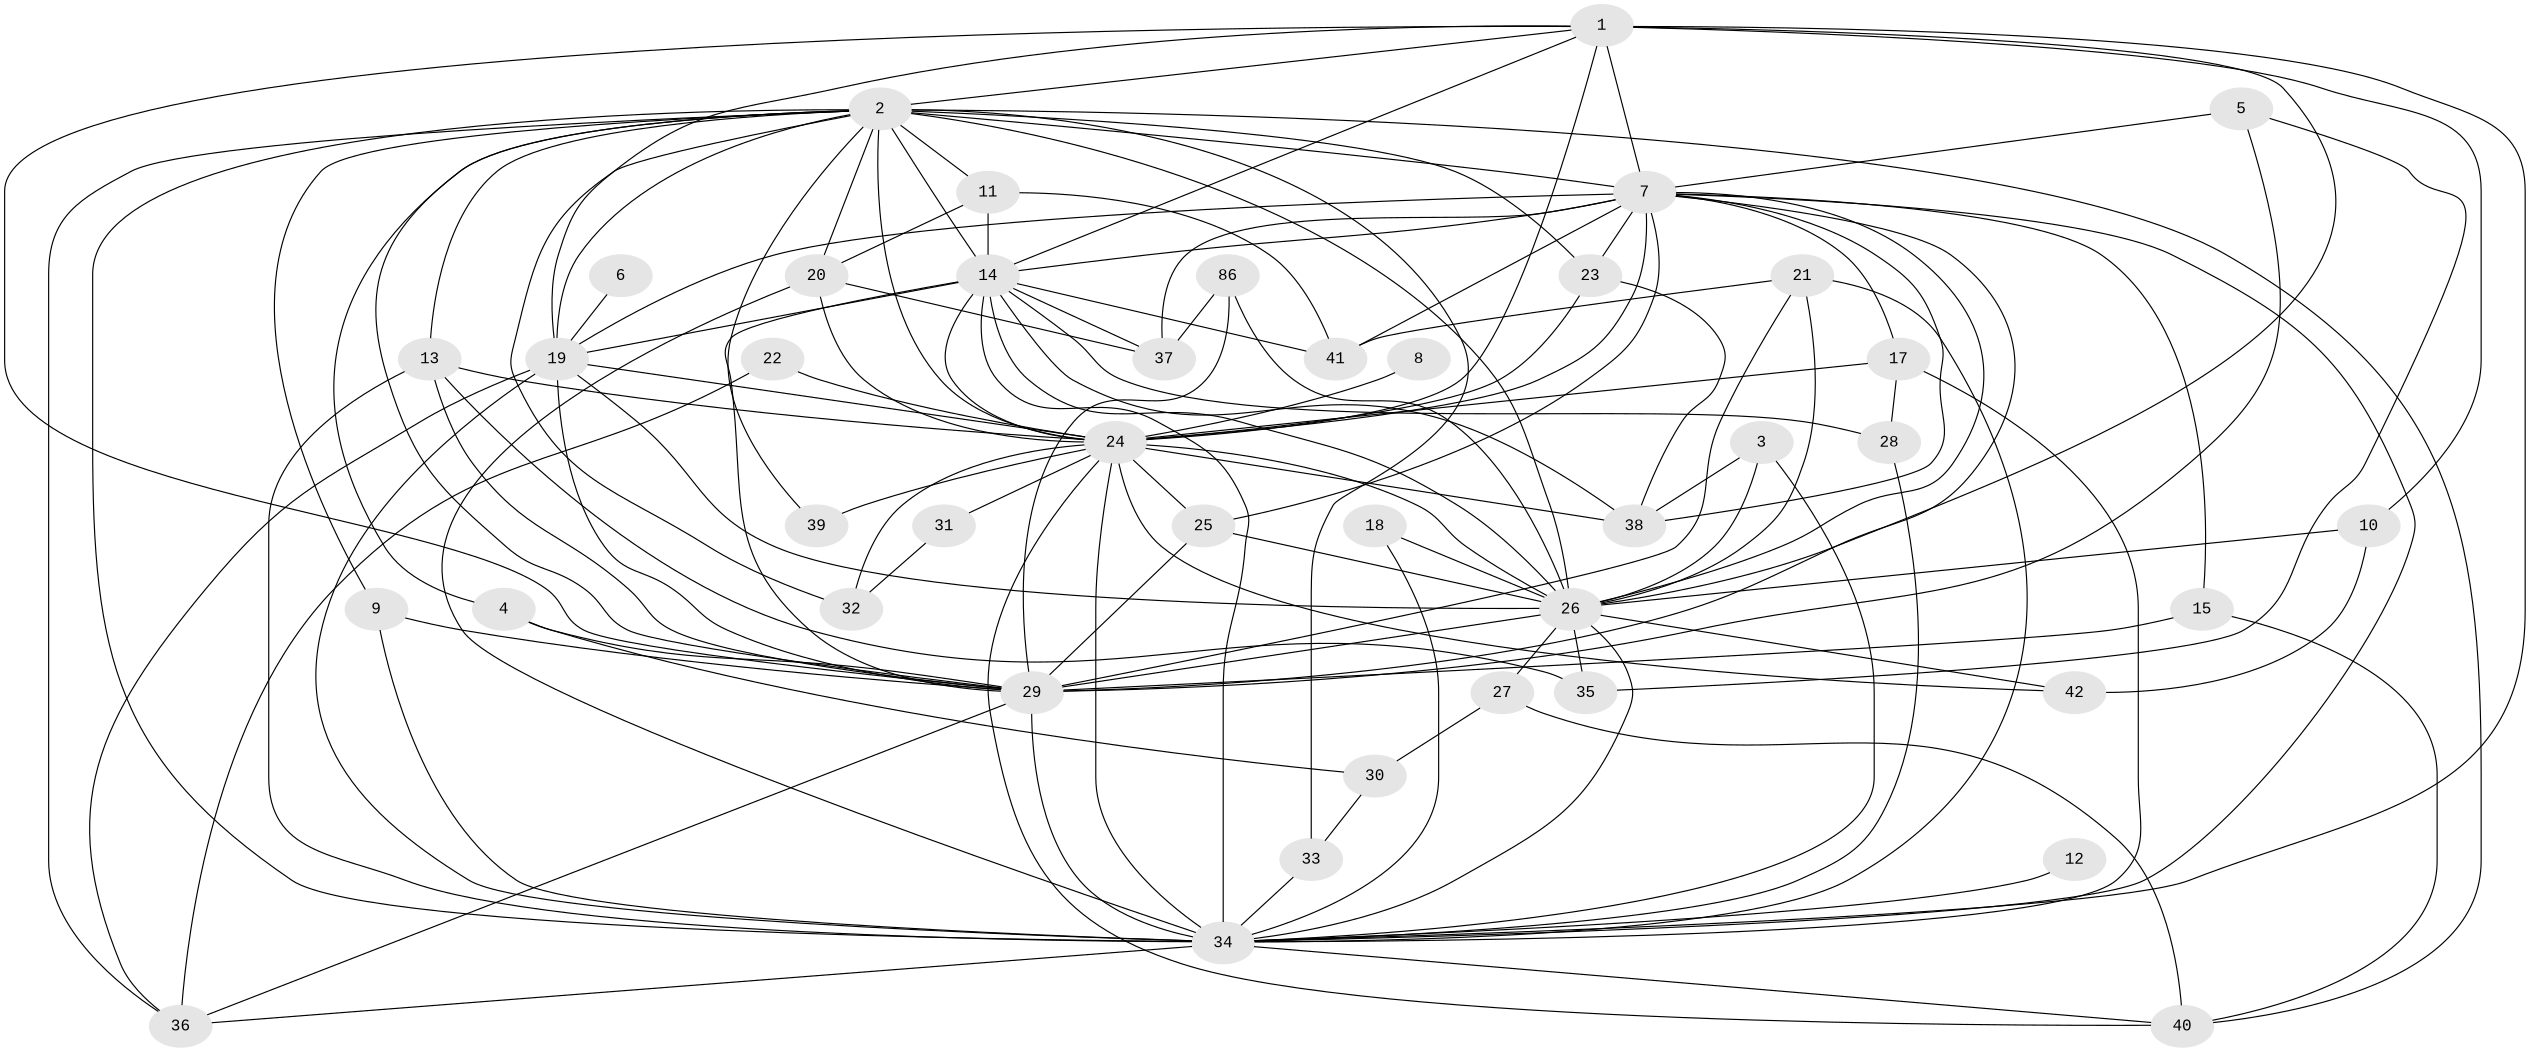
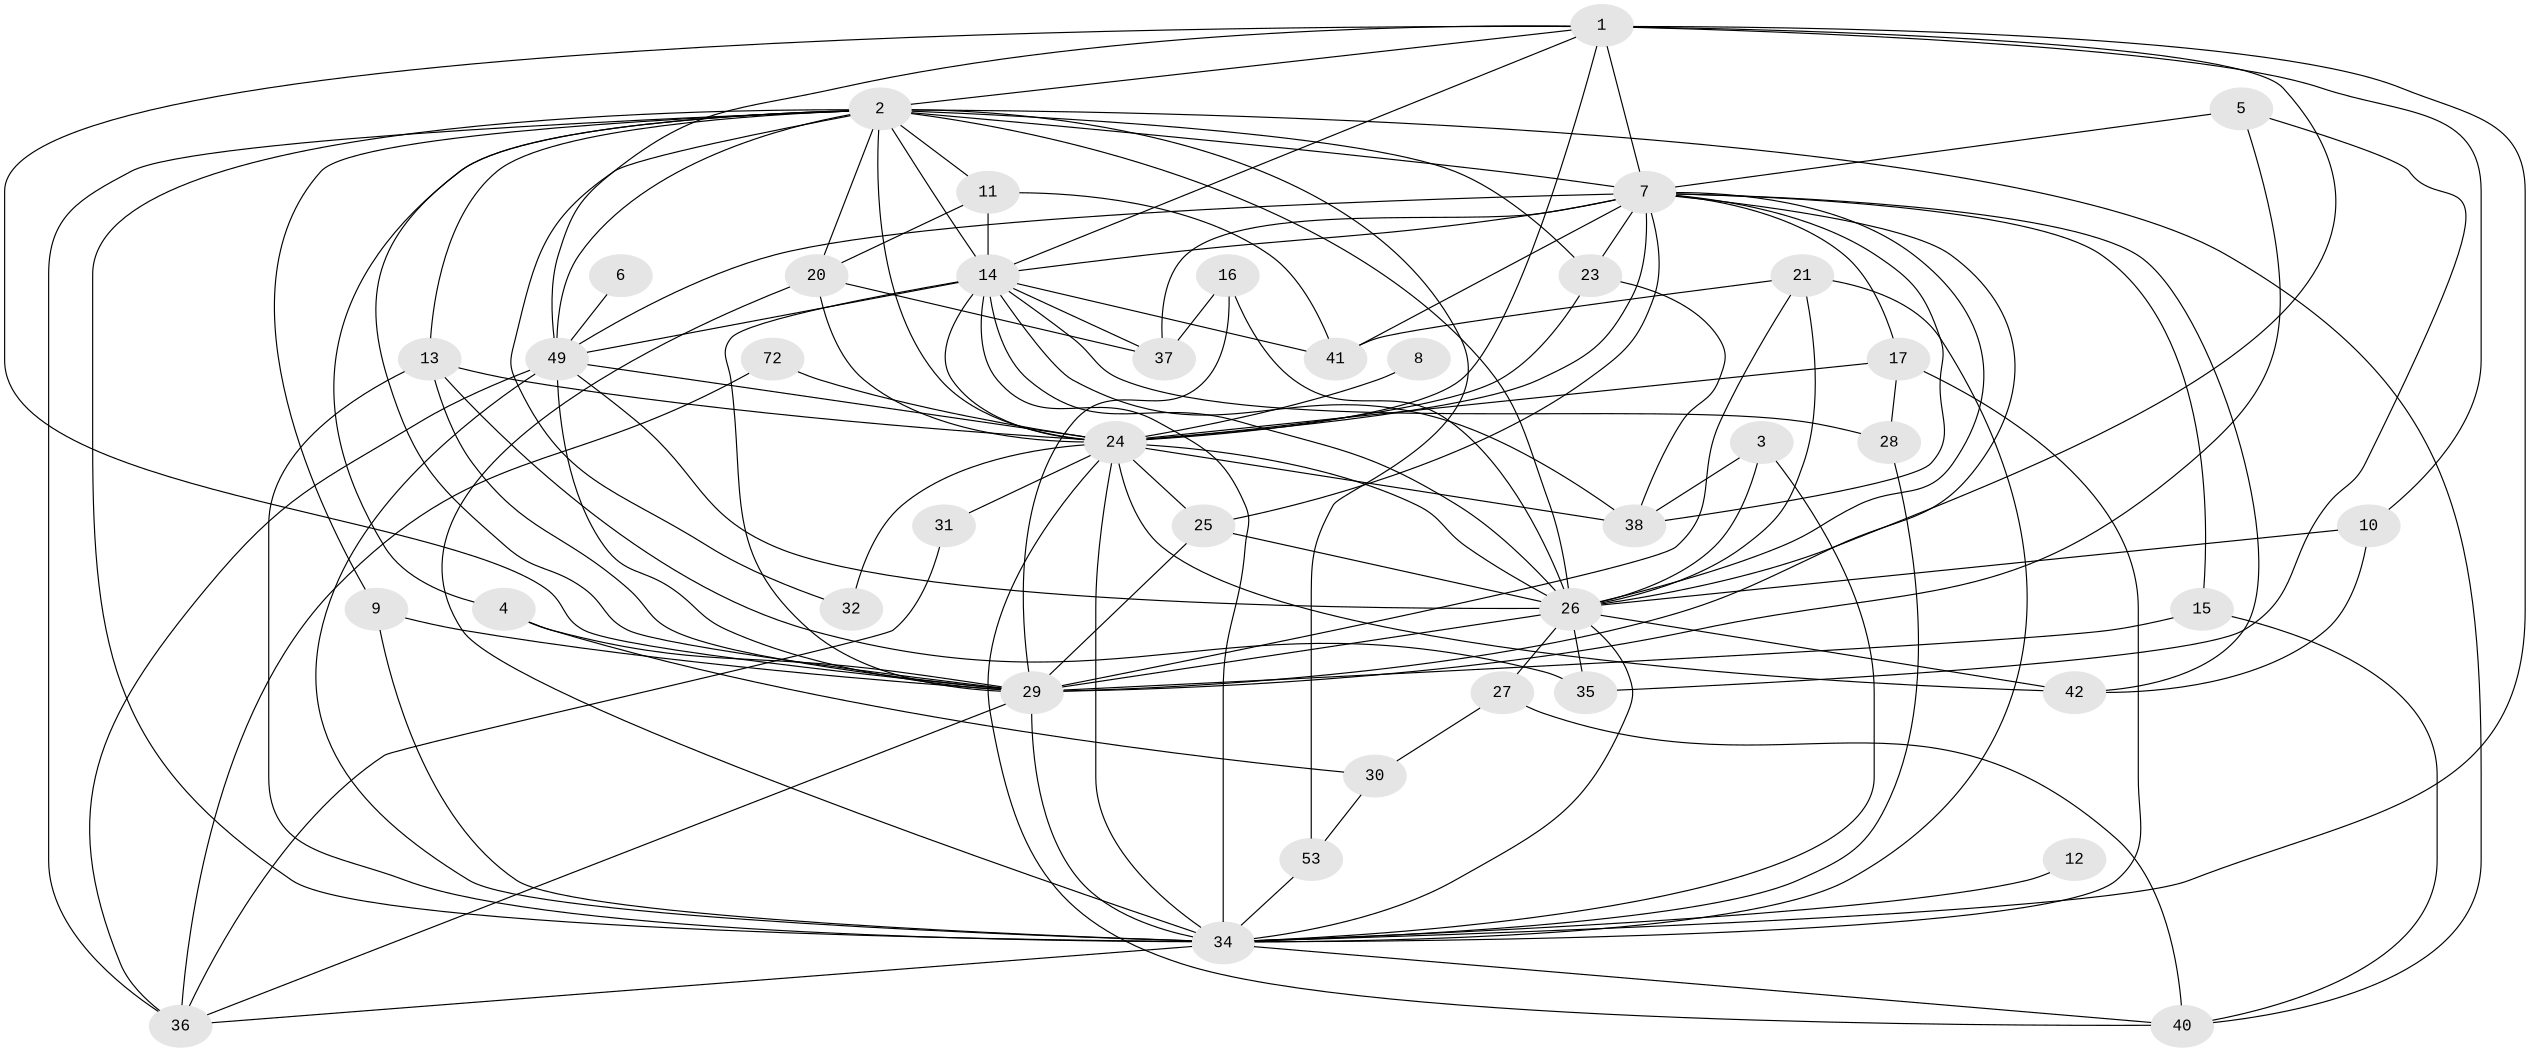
  graph {
    fontname="Liberation Mono"
    node [color=gray90 fontname="Liberation Mono" style=filled]
    edge [fontname="Liberation Mono" weight=1.0]
    1
    2
    7
    10
    14
-   19
+   19 [label=49]
    24
    26
    29
    34
    4
    9
    11
    13
    20
    23
    32
-   33
+   33 [label=53]
    36
-   39
    40
    38
    15
    17
    25
    37
    41
    42
    28
    31
    35
    27
    30
    3
    5
    6
    8
    12
-   16 [label=86]
-   18
+   16
    21
-   22
+   22 [label=72]
    1 -- 2 [weight=2.0]
    1 -- 7 [weight=2.0]
    1 -- 10
    1 -- 14
    1 -- 19
    1 -- 24
    1 -- 26
    1 -- 29
    1 -- 34 [weight=2.0]
    2 -- 7 [weight=2.0]
    2 -- 14 [weight=2.0]
    2 -- 19 [weight=2.0]
    2 -- 24 [weight=3.0]
    2 -- 26 [weight=2.0]
    2 -- 29 [weight=2.0]
    2 -- 34 [weight=3.0]
    2 -- 4
    2 -- 9
    2 -- 11
    2 -- 13
    2 -- 20
    2 -- 23
    2 -- 32 [weight=2.0]
    2 -- 33 [weight=2.0]
    2 -- 36
-   2 -- 39
    2 -- 40
    7 -- 14
    7 -- 19
    7 -- 24
    7 -- 26
    7 -- 29
-   7 -- 34
+   7 -- 42
    7 -- 23
    7 -- 38
    7 -- 15
    7 -- 17
    7 -- 25
    7 -- 37 [weight=2.0]
    7 -- 41
    10 -- 26
    10 -- 42
    14 -- 19
    14 -- 24
    14 -- 26
    14 -- 29
    14 -- 34 [weight=2.0]
    14 -- 38
    14 -- 37
    14 -- 41
    14 -- 28
    19 -- 24
    19 -- 26
    19 -- 29
    19 -- 34 [weight=2.0]
    19 -- 36
    24 -- 26 [weight=2.0]
    24 -- 34
    24 -- 32
-   24 -- 39
    24 -- 40
    24 -- 38
    24 -- 25
    24 -- 42
    24 -- 31
    26 -- 29
    26 -- 34
    26 -- 42
    26 -- 35
    26 -- 27
    29 -- 34 [weight=3.0]
    29 -- 36
    34 -- 36
    34 -- 40
    4 -- 29
    4 -- 30
    9 -- 29
    9 -- 34
    11 -- 14
    11 -- 20
    11 -- 41
    13 -- 24
    13 -- 29
    13 -- 34
    13 -- 35
    20 -- 24
    20 -- 34
    20 -- 37
    23 -- 24
    23 -- 38
    33 -- 34
    15 -- 29
    15 -- 40
    17 -- 24
    17 -- 34
    17 -- 28
    25 -- 26
    25 -- 29
    28 -- 34
-   31 -- 32
+   31 -- 36
    27 -- 40
    27 -- 30
    30 -- 33
    3 -- 26
    3 -- 34
    3 -- 38
    5 -- 7
    5 -- 29
    5 -- 35
    6 -- 19
    8 -- 24
    12 -- 34
    16 -- 26
    16 -- 29
    16 -- 37
-   18 -- 26
-   18 -- 34
    21 -- 26
    21 -- 29
    21 -- 34
    21 -- 41
    22 -- 24
    22 -- 36
  }
